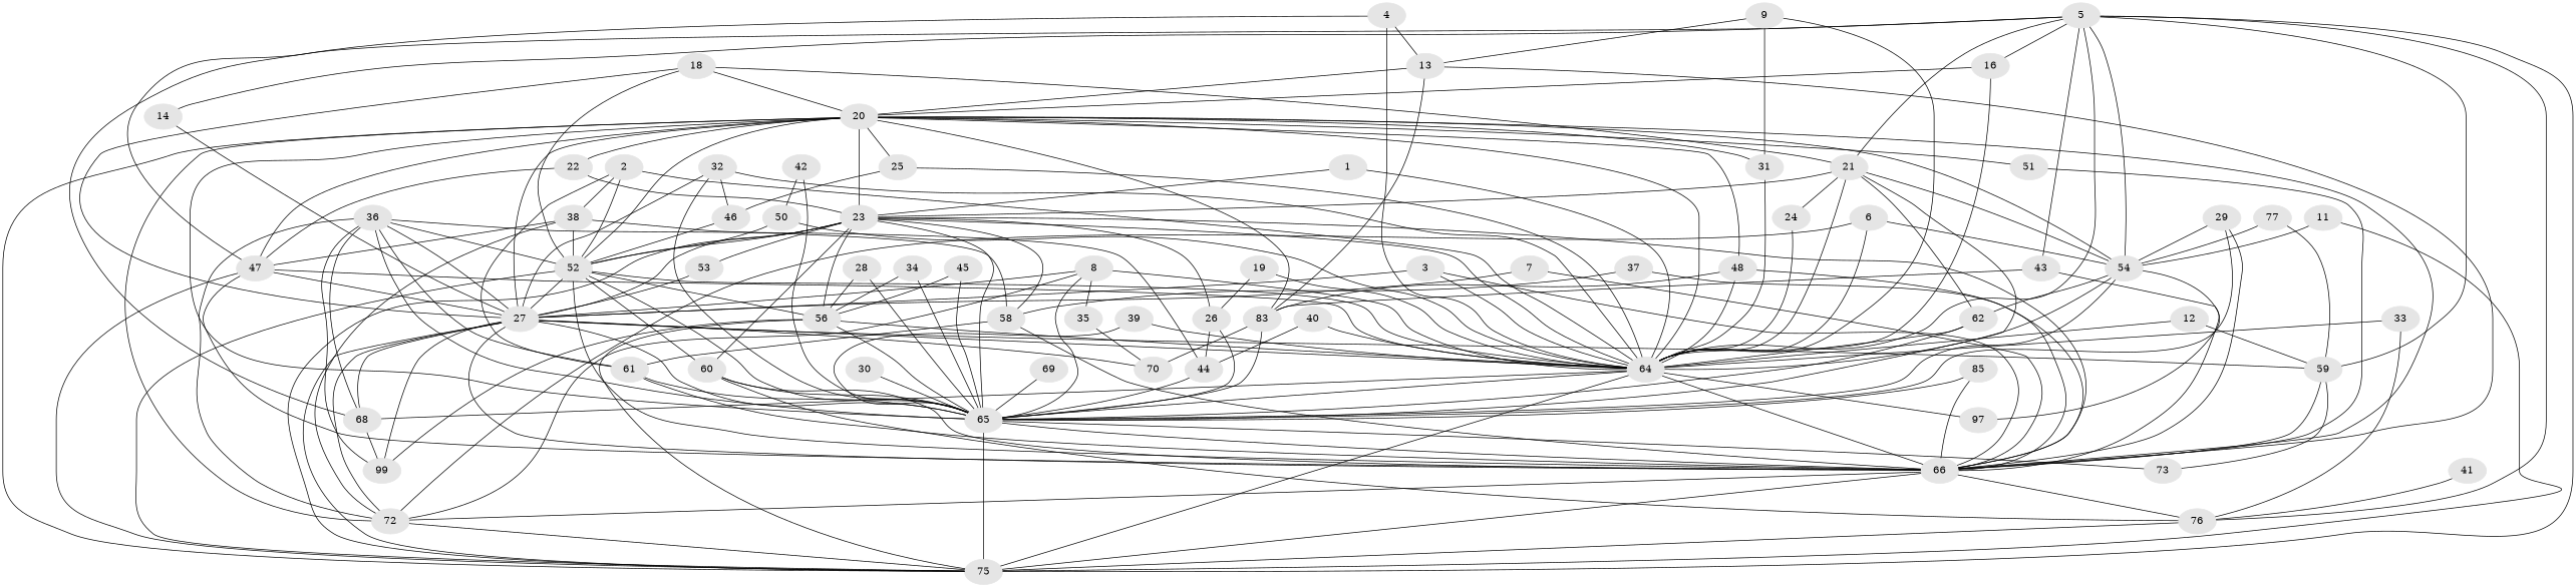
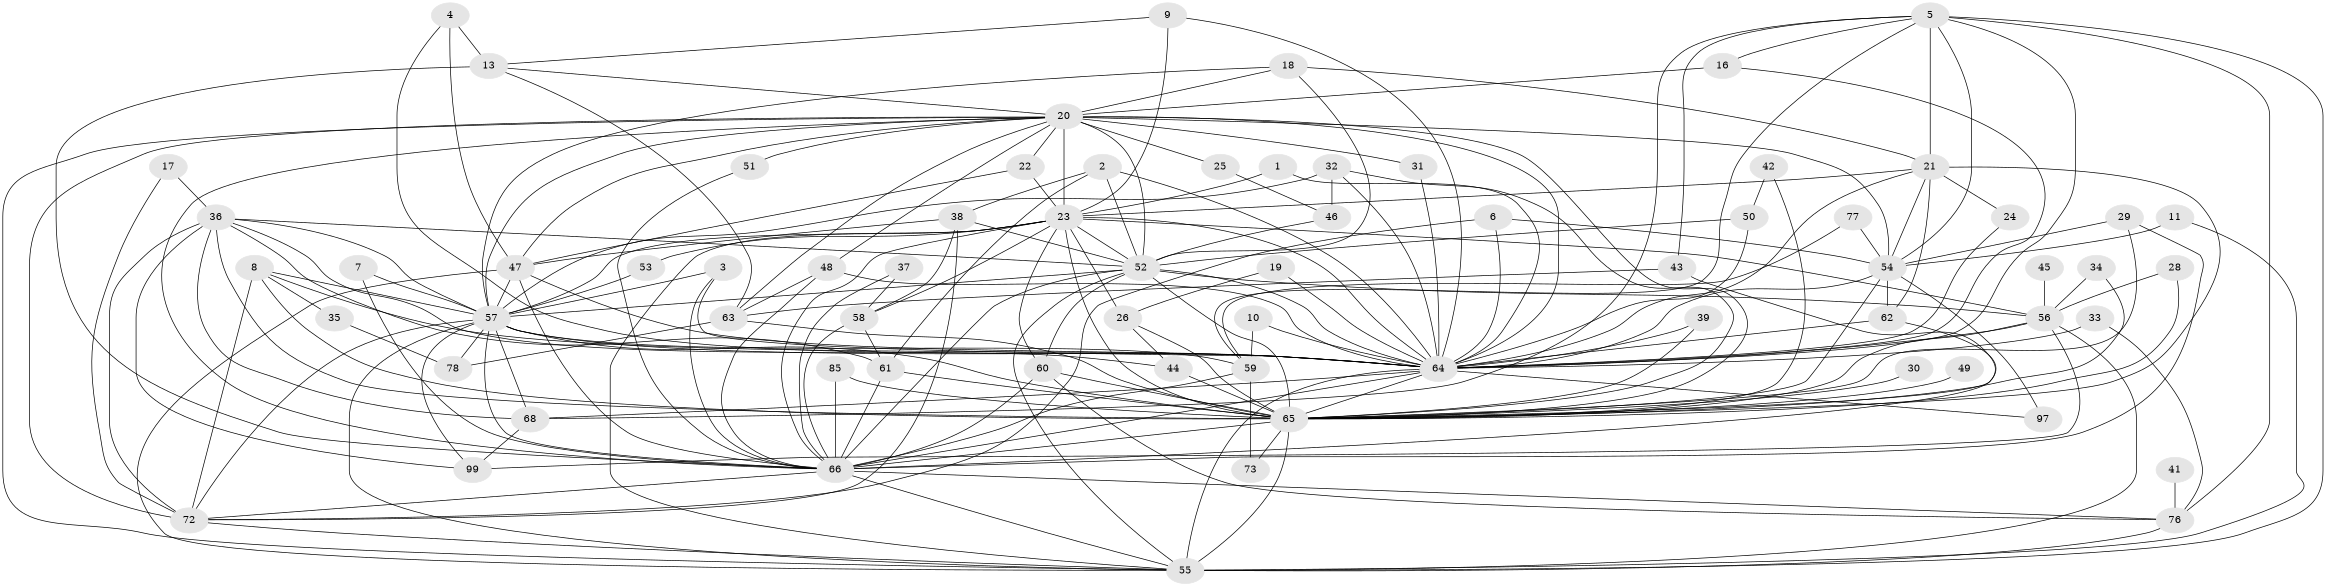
  graph {
    node [color=gray90 style=filled]
    edge [weight=1.0]
    1
    23
    64
    52
-   57 [label=27]
+   57
    66
-   75
+   75 [label=55]
    65
    26
    53
    56
    58
    60
    68
    n15 [label=97]
    2
    38
    61
    47
    72
    3
    11
    54
    59
    n25 [label=99]
-   70
+   70 [label=78]
    n27 [label=76]
    4
    13
    20
-   63 [label=83]
+   63
    5
-   14
    16
    21
    43
    24
    62
    73
    6
    7
    8
    35
    9
    31
-   12
+   12 [label=10]
    22
    25
    48
    51
+   17
    36
    44
    18
    19
    46
    41
    n58 [label=77]
    28
    29
    30
    32
    33
    34
    37
    39
-   40
    42
    50
    45
-   49 [label=69]
+   49
    n72 [label=85]
    1 -- 23
    1 -- 64
    23 -- 64
    23 -- 52
    23 -- 57 [weight=2.0]
    23 -- 66
    23 -- 75
    23 -- 65 [weight=2.0]
    23 -- 26
    23 -- 53
    23 -- 56
    23 -- 58
    23 -- 60
    64 -- 66 [weight=2.0]
    64 -- 75
    64 -- 65 [weight=2.0]
    64 -- 68
    64 -- n15
    52 -- 64
    52 -- 57
    52 -- 66
    52 -- 75
    52 -- 65 [weight=3.0]
    52 -- 56
    52 -- 60
    57 -- 64
    57 -- 66
    57 -- 75
    57 -- 65 [weight=2.0]
    57 -- 68
    57 -- 72
    57 -- 59
    57 -- n25
    57 -- 70
    66 -- 75
    66 -- 72
    66 -- n27
    65 -- 66 [weight=2.0]
    65 -- 75 [weight=4.0]
    65 -- 73
    26 -- 65
    26 -- 44
    53 -- 57
    56 -- 64
    56 -- 75
    56 -- 65
    56 -- n25
    58 -- 66
    58 -- 61
    60 -- 66
    60 -- 65
    60 -- n27
    68 -- n25
    2 -- 64
    2 -- 52
    2 -- 38
    2 -- 61
    38 -- 52
    38 -- 58
    38 -- 47
    38 -- 72
    61 -- 66 [weight=2.0]
    61 -- 65
    47 -- 64
    47 -- 57
    47 -- 66
    47 -- 75
    72 -- 75
    3 -- 64
    3 -- 57
    3 -- 66
    11 -- 75
    11 -- 54
    54 -- 64
    54 -- 65 [weight=2.0]
    54 -- n15
    54 -- 62
    59 -- 66
    59 -- 73
    n27 -- 75
    4 -- 64
    4 -- 47
    4 -- 13
    13 -- 66
    13 -- 20
    13 -- 63
    20 -- 23 [weight=2.0]
    20 -- 64 [weight=3.0]
    20 -- 52 [weight=2.0]
    20 -- 57 [weight=2.0]
    20 -- 66 [weight=2.0]
    20 -- 75 [weight=2.0]
    20 -- 65 [weight=4.0]
    20 -- 47
    20 -- 72
    20 -- 54
    20 -- 63
    20 -- 31
    20 -- 22
    20 -- 25
    20 -- 48
    20 -- 51 [weight=2.0]
    63 -- 65
    63 -- 70
    5 -- 64
    5 -- 75
    5 -- 68
    5 -- 54
    5 -- 59
    5 -- n27
-   5 -- 14
    5 -- 16
    5 -- 21
    5 -- 43
-   14 -- 57
    16 -- 64
    16 -- 20
    21 -- 23
    21 -- 64
    21 -- 65
    21 -- 54
    21 -- 24
    21 -- 62
    43 -- 66
    43 -- 63
    24 -- 64
    62 -- 64
    62 -- 65
    6 -- 64
    6 -- 72
    6 -- 54
    7 -- 57
    7 -- 66
    8 -- 64
    8 -- 57
    8 -- 65 [weight=2.0]
    8 -- 72
    8 -- 35
    35 -- 70
    9 -- 64
    9 -- 13
-   9 -- 31
+   9 -- 23
    31 -- 64
    12 -- 64
    12 -- 59
    22 -- 23
    22 -- 47
-   25 -- 64
    25 -- 46
    48 -- 64
    48 -- 66
    48 -- 63
    51 -- 66
+   17 -- 72
+   17 -- 36
    36 -- 52 [weight=2.0]
    36 -- 57
    36 -- 65 [weight=2.0]
    36 -- 68
    36 -- 61
    36 -- 72
    36 -- n25
    36 -- 44
    44 -- 65
    18 -- 52
    18 -- 57
    18 -- 20
    18 -- 21
    19 -- 64
    19 -- 26
    46 -- 52
    41 -- n27
    n58 -- 54
    n58 -- 59
    28 -- 65
    28 -- 56
    29 -- 66
    29 -- 65
    29 -- 54
    30 -- 65
    32 -- 64
    32 -- 57
    32 -- 65
    32 -- 46
    33 -- 64
    33 -- n27
    34 -- 65
    34 -- 56
    37 -- 66
    37 -- 58
    39 -- 64
    39 -- 65
-   40 -- 64
-   40 -- 44
    42 -- 65
    42 -- 50
    50 -- 64
    50 -- 52
-   45 -- 65
    45 -- 56
    49 -- 65 [weight=2.0]
    n72 -- 66
    n72 -- 65
  }
